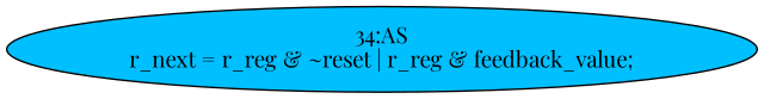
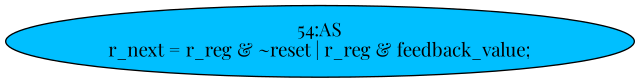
  strict digraph {
    fontname="Playfair Display"
-   n1 [ast="<pyverilog.vparser.ast.Assign object at 0x7fa215aef550>" def_var="['r_next']" fillcolor=deepskyblue label="34:AS\nr_next = r_reg & ~reset | r_reg & feedback_value;" statements="[]" style=filled typ=Assign use_var="['r_reg', 'reset', 'r_reg', 'feedback_value']" fontname="Playfair Display"]
+   n1 [ast="<pyverilog.vparser.ast.Assign object at 0x7fa215aef550>" def_var="['r_next']" fillcolor=deepskyblue label="54:AS\nr_next = r_reg & ~reset | r_reg & feedback_value;" statements="[]" style=filled typ=Assign use_var="['r_reg', 'reset', 'r_reg', 'feedback_value']" fontname="Playfair Display"]
  }
